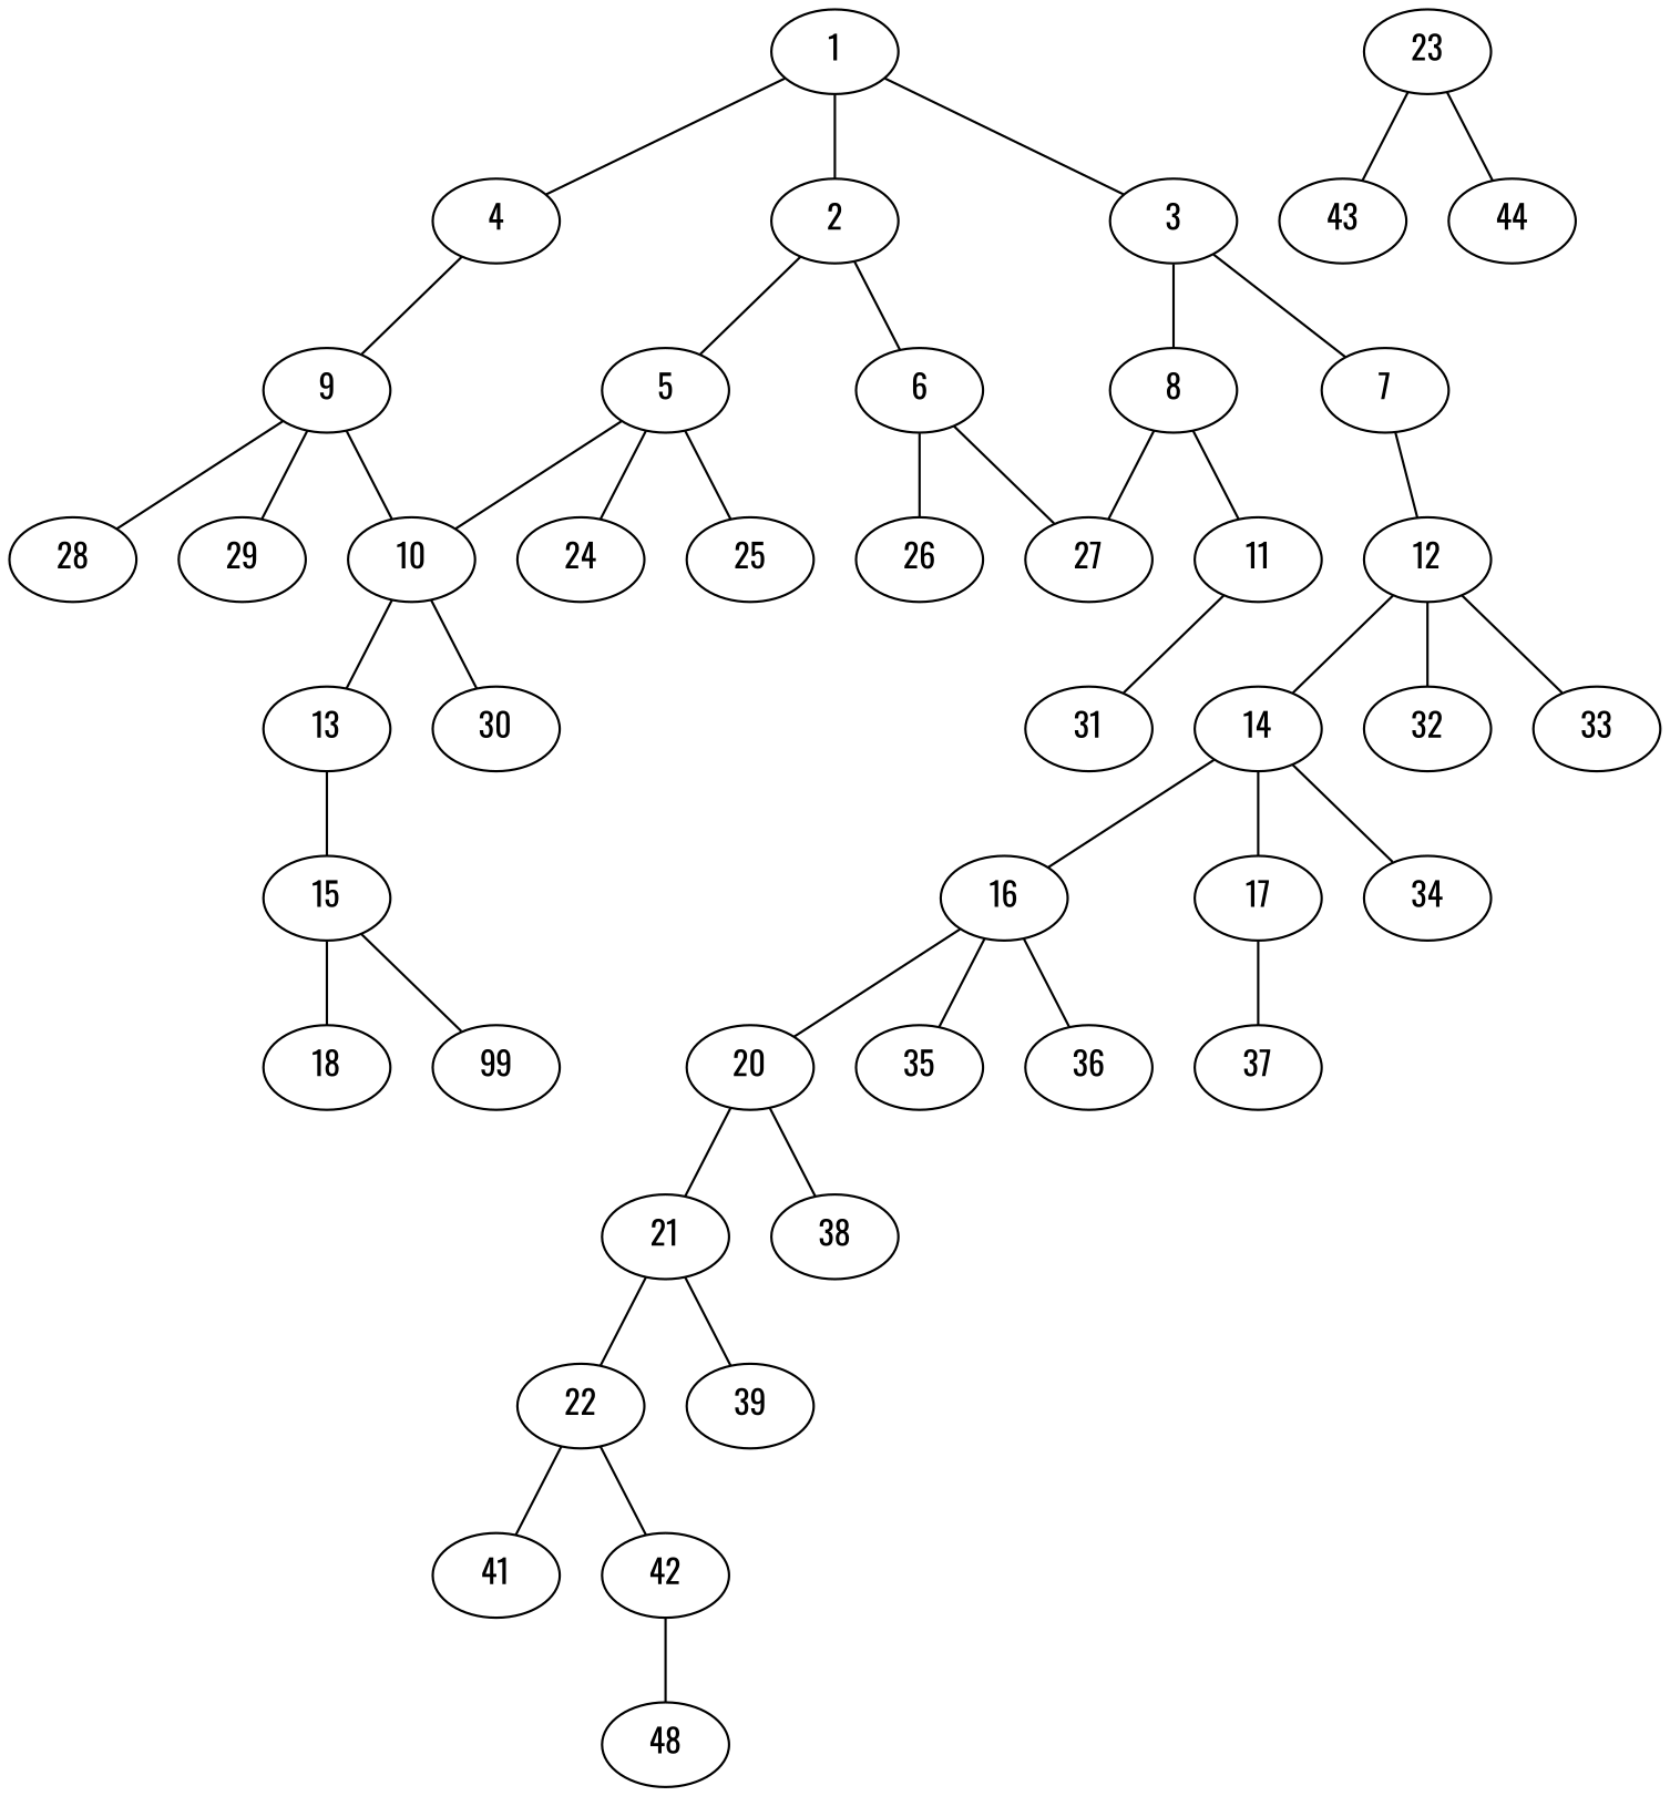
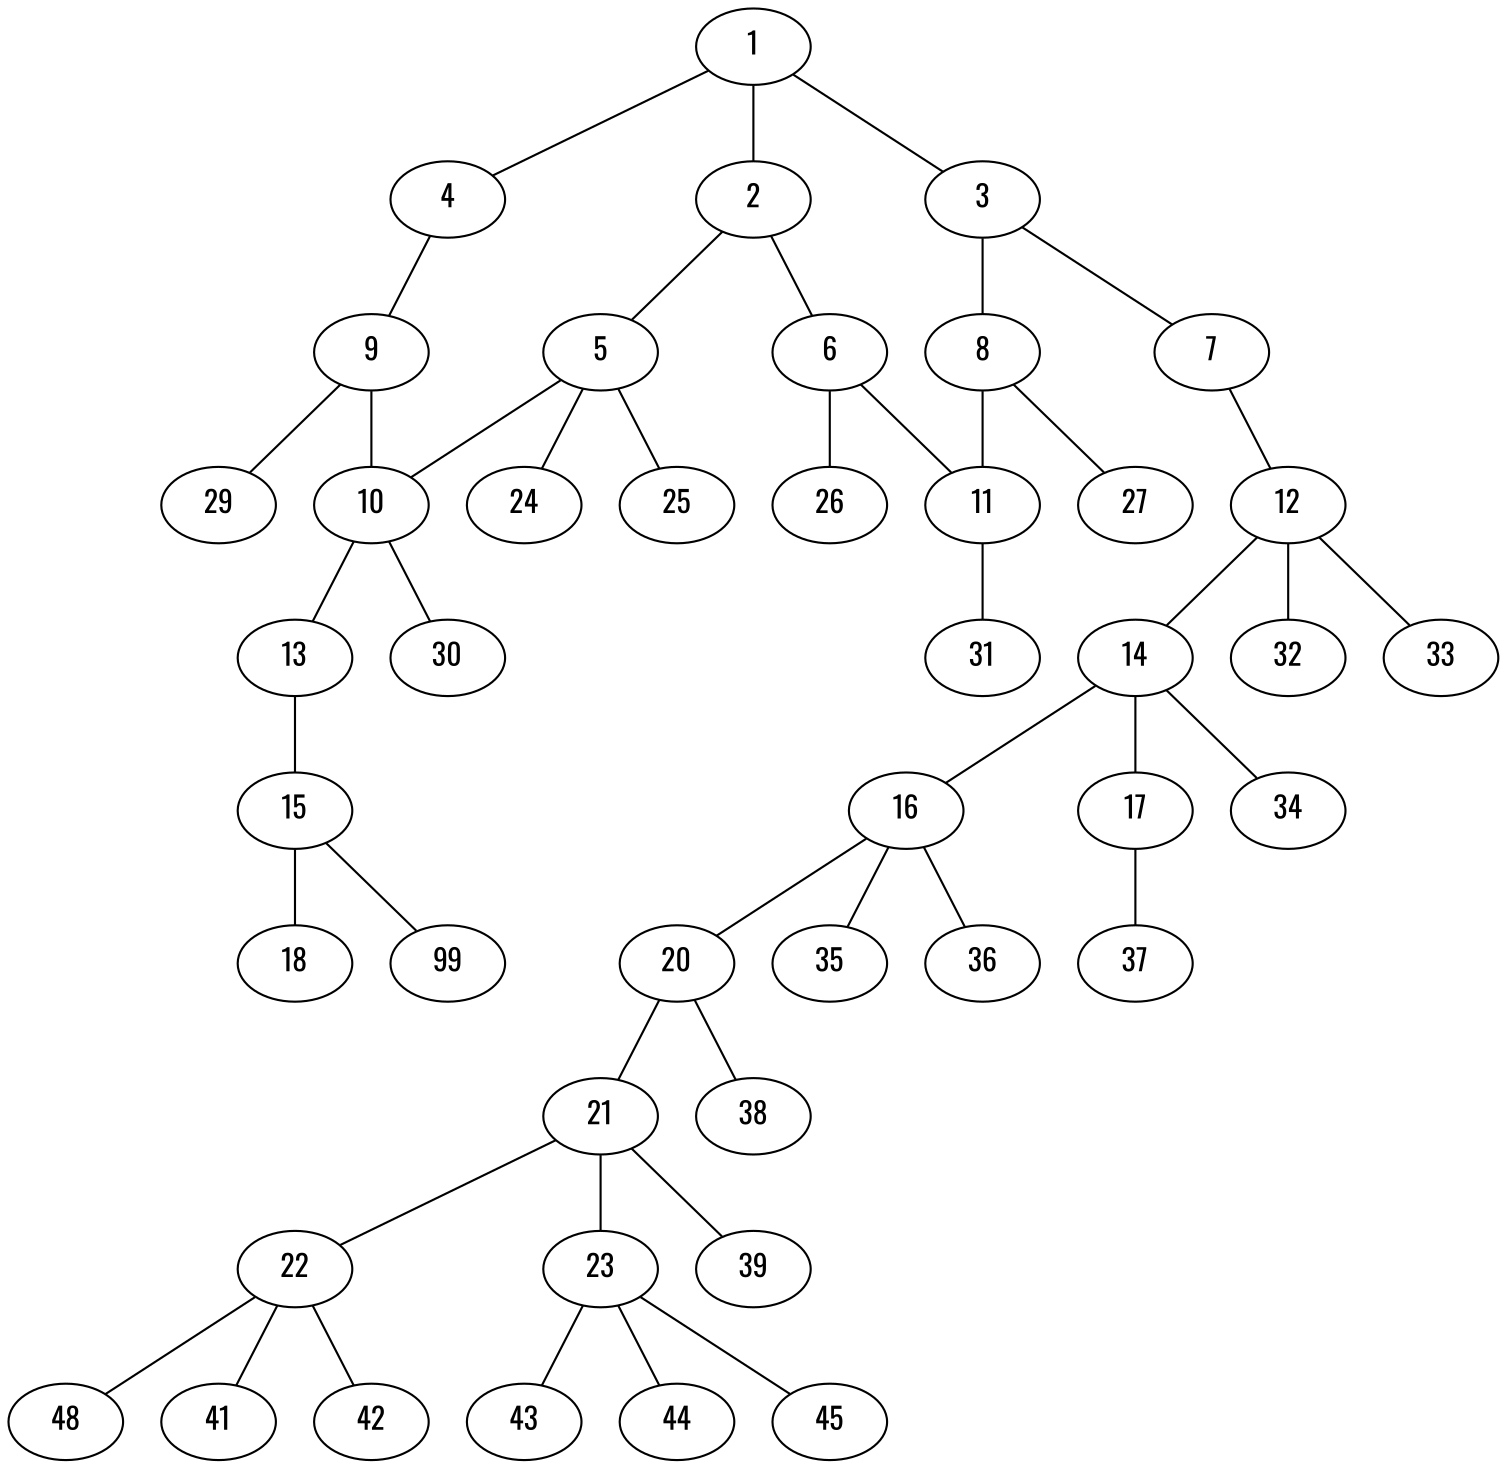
  graph {
    fontname=Oswald
    node [chem=H fontname=Oswald]
    edge [fontname=Oswald valence=1]
    1 [chem=C]
    2 [chem=C]
    3 [chem=C]
    4 [chem=O]
    5 [chem=C]
    6 [chem=C]
    7 [chem=O]
    8 [chem=C]
    9 [chem=C]
    10 [chem=C]
    24
    25
    11 [chem=C]
    26
    12 [chem=C]
    27
-   28
    29
    13 [chem=O]
    30
    31
    14 [chem=C]
    32
    33
    15 [chem=N]
    16 [chem=C]
    17 [chem=O]
    34
    18 [chem=O]
    n30 [chem=O label=99]
    20 [chem=N]
    35
    36
    37
    21 [chem=C]
    38
    22 [chem=C]
    23 [chem=C]
    39
    n40 [label=48]
    41
    42
    43
    44
+   45
    1 -- 2 [valence=2]
    1 -- 3
    1 -- 4
    2 -- 5
    2 -- 6
    3 -- 7
    3 -- 8 [valence=2]
    4 -- 9
    5 -- 10
    5 -- 24
    5 -- 25
-   6 -- 27 [valence=2]
+   6 -- 11 [valence=2]
    6 -- 26
    7 -- 12
    8 -- 11
    8 -- 27
    9 -- 10
-   9 -- 28
    9 -- 29
    10 -- 13
    10 -- 30
    11 -- 31
    12 -- 14
    12 -- 32
    12 -- 33
    13 -- 15
    14 -- 16
    14 -- 17
    14 -- 34
    15 -- 18 [valence=2]
    15 -- n30
    16 -- 20
    16 -- 35
    16 -- 36
    17 -- 37
    20 -- 21
    20 -- 38
    21 -- 22
+   21 -- 23
    21 -- 39
-   42 -- n40
+   22 -- n40
    22 -- 41
    22 -- 42
    23 -- 43
    23 -- 44
+   23 -- 45
  }
